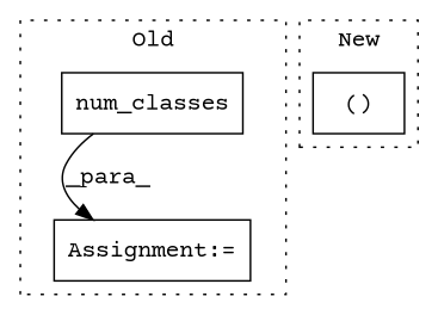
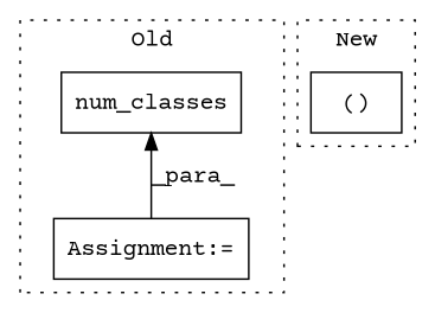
  digraph {
    fontname="Courier Prime"
    node [shape=box fontname="Courier Prime"]
    n1 [a=32 l=13 label=num_classes s=6152]
    n2 [a=7 l=2 label="Assignment:=" s=6087]
    n3 [a=106 l=32 label="()" s=6234]
    subgraph cluster_1 {
      label=Old
      style=dotted
      n1
      n2
    }
    subgraph cluster_2 {
      label=New
      style=dotted
      n3
    }
-   n1 -> n2 [label=_para_ fontname="Courier Prime"]
+   n2 -> n1 [label=_para_ fontname="Courier Prime"]
  }
